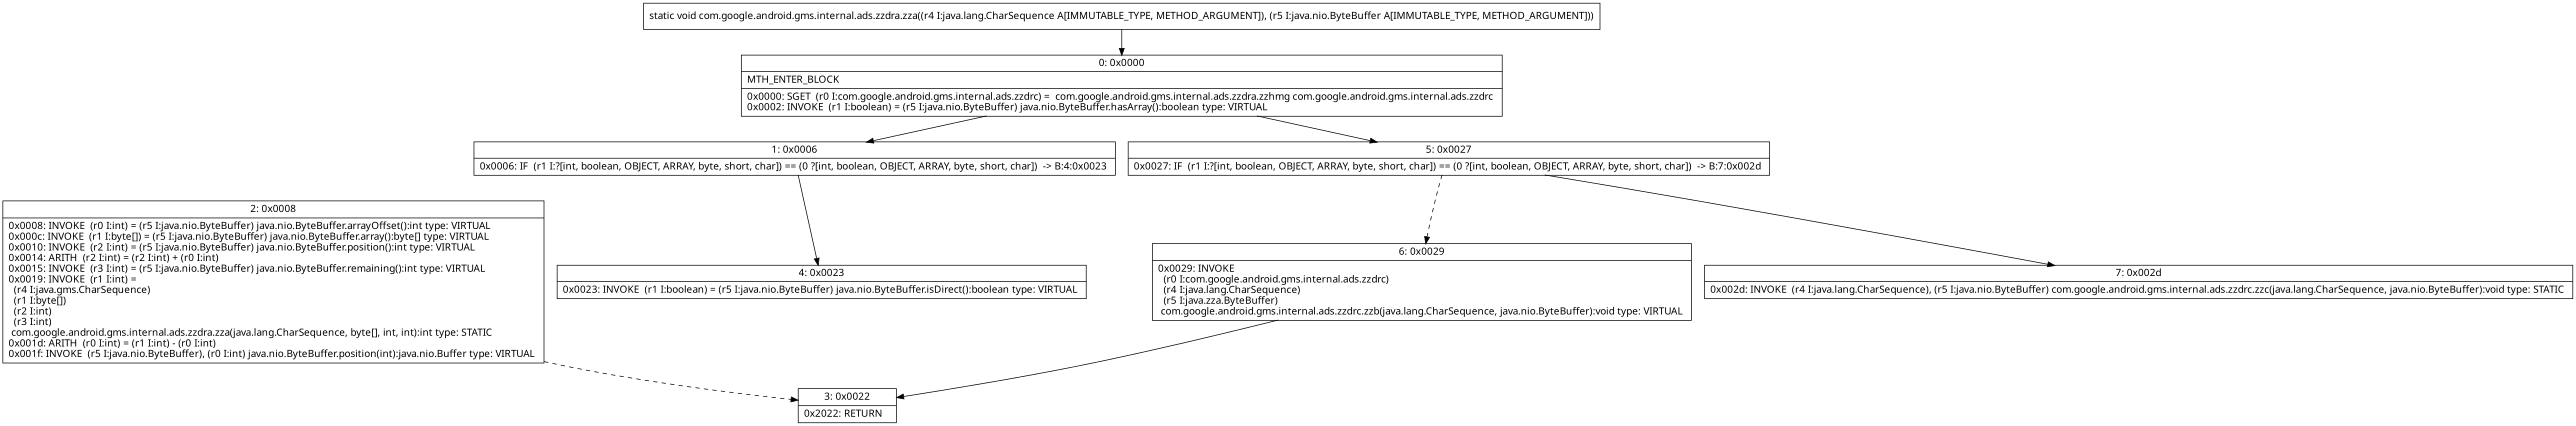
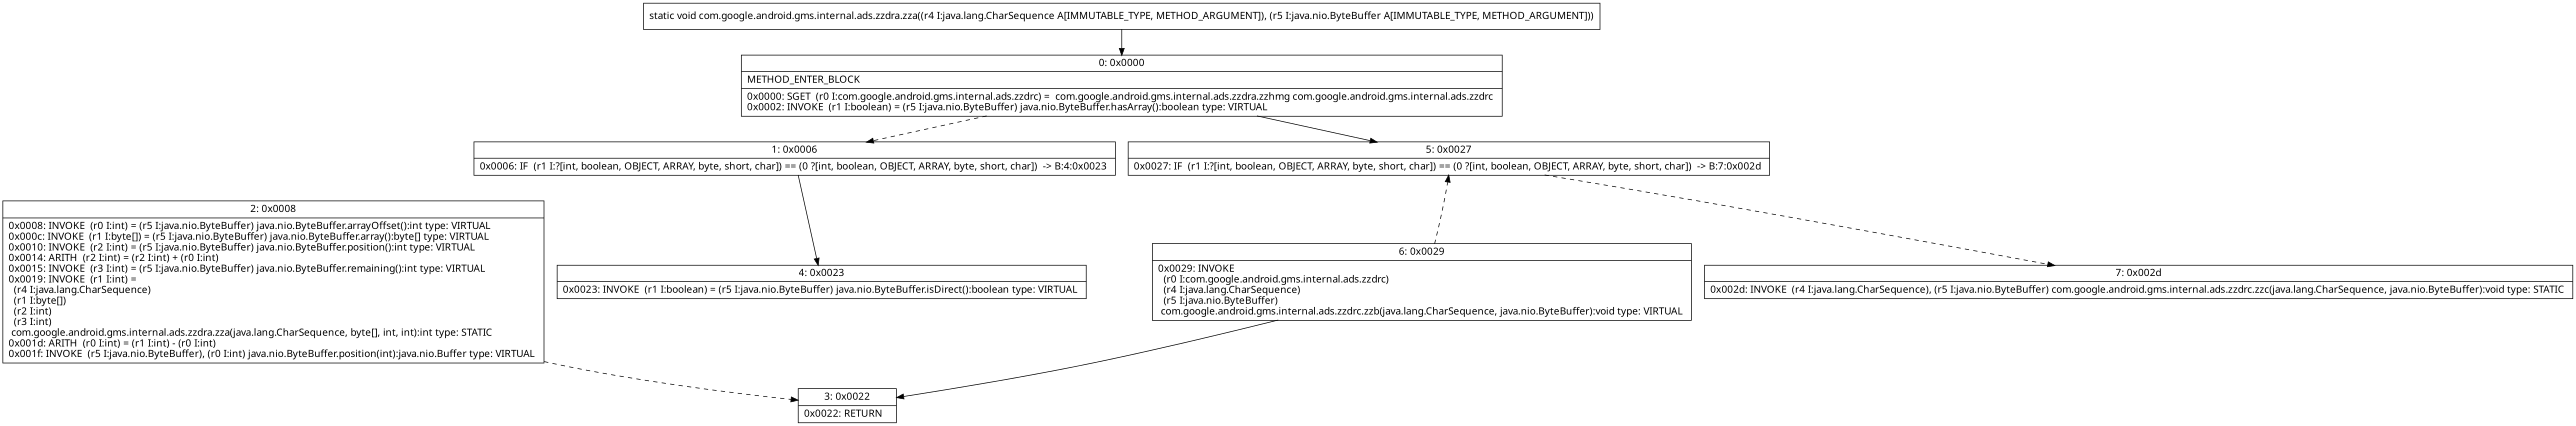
  digraph {
    fontname="Noto Sans"
    node [fontname="Noto Sans" shape=record]
    edge [fontname="Noto Sans"]
-   n1 [label="{0\:\ 0x0000|MTH_ENTER_BLOCK\l|0x0000: SGET  (r0 I:com.google.android.gms.internal.ads.zzdrc) =  com.google.android.gms.internal.ads.zzdra.zzhmg com.google.android.gms.internal.ads.zzdrc \l0x0002: INVOKE  (r1 I:boolean) = (r5 I:java.nio.ByteBuffer) java.nio.ByteBuffer.hasArray():boolean type: VIRTUAL \l}"]
+   n1 [label="{0\:\ 0x0000|METHOD_ENTER_BLOCK\l|0x0000: SGET  (r0 I:com.google.android.gms.internal.ads.zzdrc) =  com.google.android.gms.internal.ads.zzdra.zzhmg com.google.android.gms.internal.ads.zzdrc \l0x0002: INVOKE  (r1 I:boolean) = (r5 I:java.nio.ByteBuffer) java.nio.ByteBuffer.hasArray():boolean type: VIRTUAL \l}"]
    n2 [label="{1\:\ 0x0006|0x0006: IF  (r1 I:?[int, boolean, OBJECT, ARRAY, byte, short, char]) == (0 ?[int, boolean, OBJECT, ARRAY, byte, short, char])  \-\> B:4:0x0023 \l}"]
    n3 [label="{5\:\ 0x0027|0x0027: IF  (r1 I:?[int, boolean, OBJECT, ARRAY, byte, short, char]) == (0 ?[int, boolean, OBJECT, ARRAY, byte, short, char])  \-\> B:7:0x002d \l}"]
    n4 [label="{4\:\ 0x0023|0x0023: INVOKE  (r1 I:boolean) = (r5 I:java.nio.ByteBuffer) java.nio.ByteBuffer.isDirect():boolean type: VIRTUAL \l}"]
-   n5 [label="{2\:\ 0x0008|0x0008: INVOKE  (r0 I:int) = (r5 I:java.nio.ByteBuffer) java.nio.ByteBuffer.arrayOffset():int type: VIRTUAL \l0x000c: INVOKE  (r1 I:byte[]) = (r5 I:java.nio.ByteBuffer) java.nio.ByteBuffer.array():byte[] type: VIRTUAL \l0x0010: INVOKE  (r2 I:int) = (r5 I:java.nio.ByteBuffer) java.nio.ByteBuffer.position():int type: VIRTUAL \l0x0014: ARITH  (r2 I:int) = (r2 I:int) + (r0 I:int) \l0x0015: INVOKE  (r3 I:int) = (r5 I:java.nio.ByteBuffer) java.nio.ByteBuffer.remaining():int type: VIRTUAL \l0x0019: INVOKE  (r1 I:int) = \l  (r4 I:java.gms.CharSequence)\l  (r1 I:byte[])\l  (r2 I:int)\l  (r3 I:int)\l com.google.android.gms.internal.ads.zzdra.zza(java.lang.CharSequence, byte[], int, int):int type: STATIC \l0x001d: ARITH  (r0 I:int) = (r1 I:int) \- (r0 I:int) \l0x001f: INVOKE  (r5 I:java.nio.ByteBuffer), (r0 I:int) java.nio.ByteBuffer.position(int):java.nio.Buffer type: VIRTUAL \l}"]
-   n6 [label="{3\:\ 0x0022|0x2022: RETURN   \l}"]
-   n7 [label="{6\:\ 0x0029|0x0029: INVOKE  \l  (r0 I:com.google.android.gms.internal.ads.zzdrc)\l  (r4 I:java.lang.CharSequence)\l  (r5 I:java.zza.ByteBuffer)\l com.google.android.gms.internal.ads.zzdrc.zzb(java.lang.CharSequence, java.nio.ByteBuffer):void type: VIRTUAL \l}"]
+   n5 [label="{2\:\ 0x0008|0x0008: INVOKE  (r0 I:int) = (r5 I:java.nio.ByteBuffer) java.nio.ByteBuffer.arrayOffset():int type: VIRTUAL \l0x000c: INVOKE  (r1 I:byte[]) = (r5 I:java.nio.ByteBuffer) java.nio.ByteBuffer.array():byte[] type: VIRTUAL \l0x0010: INVOKE  (r2 I:int) = (r5 I:java.nio.ByteBuffer) java.nio.ByteBuffer.position():int type: VIRTUAL \l0x0014: ARITH  (r2 I:int) = (r2 I:int) + (r0 I:int) \l0x0015: INVOKE  (r3 I:int) = (r5 I:java.nio.ByteBuffer) java.nio.ByteBuffer.remaining():int type: VIRTUAL \l0x0019: INVOKE  (r1 I:int) = \l  (r4 I:java.lang.CharSequence)\l  (r1 I:byte[])\l  (r2 I:int)\l  (r3 I:int)\l com.google.android.gms.internal.ads.zzdra.zza(java.lang.CharSequence, byte[], int, int):int type: STATIC \l0x001d: ARITH  (r0 I:int) = (r1 I:int) \- (r0 I:int) \l0x001f: INVOKE  (r5 I:java.nio.ByteBuffer), (r0 I:int) java.nio.ByteBuffer.position(int):java.nio.Buffer type: VIRTUAL \l}"]
+   n6 [label="{3\:\ 0x0022|0x0022: RETURN   \l}"]
+   n7 [label="{6\:\ 0x0029|0x0029: INVOKE  \l  (r0 I:com.google.android.gms.internal.ads.zzdrc)\l  (r4 I:java.lang.CharSequence)\l  (r5 I:java.nio.ByteBuffer)\l com.google.android.gms.internal.ads.zzdrc.zzb(java.lang.CharSequence, java.nio.ByteBuffer):void type: VIRTUAL \l}"]
    n8 [label="{7\:\ 0x002d|0x002d: INVOKE  (r4 I:java.lang.CharSequence), (r5 I:java.nio.ByteBuffer) com.google.android.gms.internal.ads.zzdrc.zzc(java.lang.CharSequence, java.nio.ByteBuffer):void type: STATIC \l}"]
    n9 [label="{static void com.google.android.gms.internal.ads.zzdra.zza((r4 I:java.lang.CharSequence A[IMMUTABLE_TYPE, METHOD_ARGUMENT]), (r5 I:java.nio.ByteBuffer A[IMMUTABLE_TYPE, METHOD_ARGUMENT])) }"]
-   n1 -> n2
+   n1 -> n2 [style=dashed]
    n1 -> n3
    n2 -> n4
-   n3 -> n7 [style=dashed]
-   n3 -> n8
+   n7 -> n3 [style=dashed]
+   n3 -> n8 [style=dashed]
    n5 -> n6 [style=dashed]
    n7 -> n6
    n9 -> n1
  }
